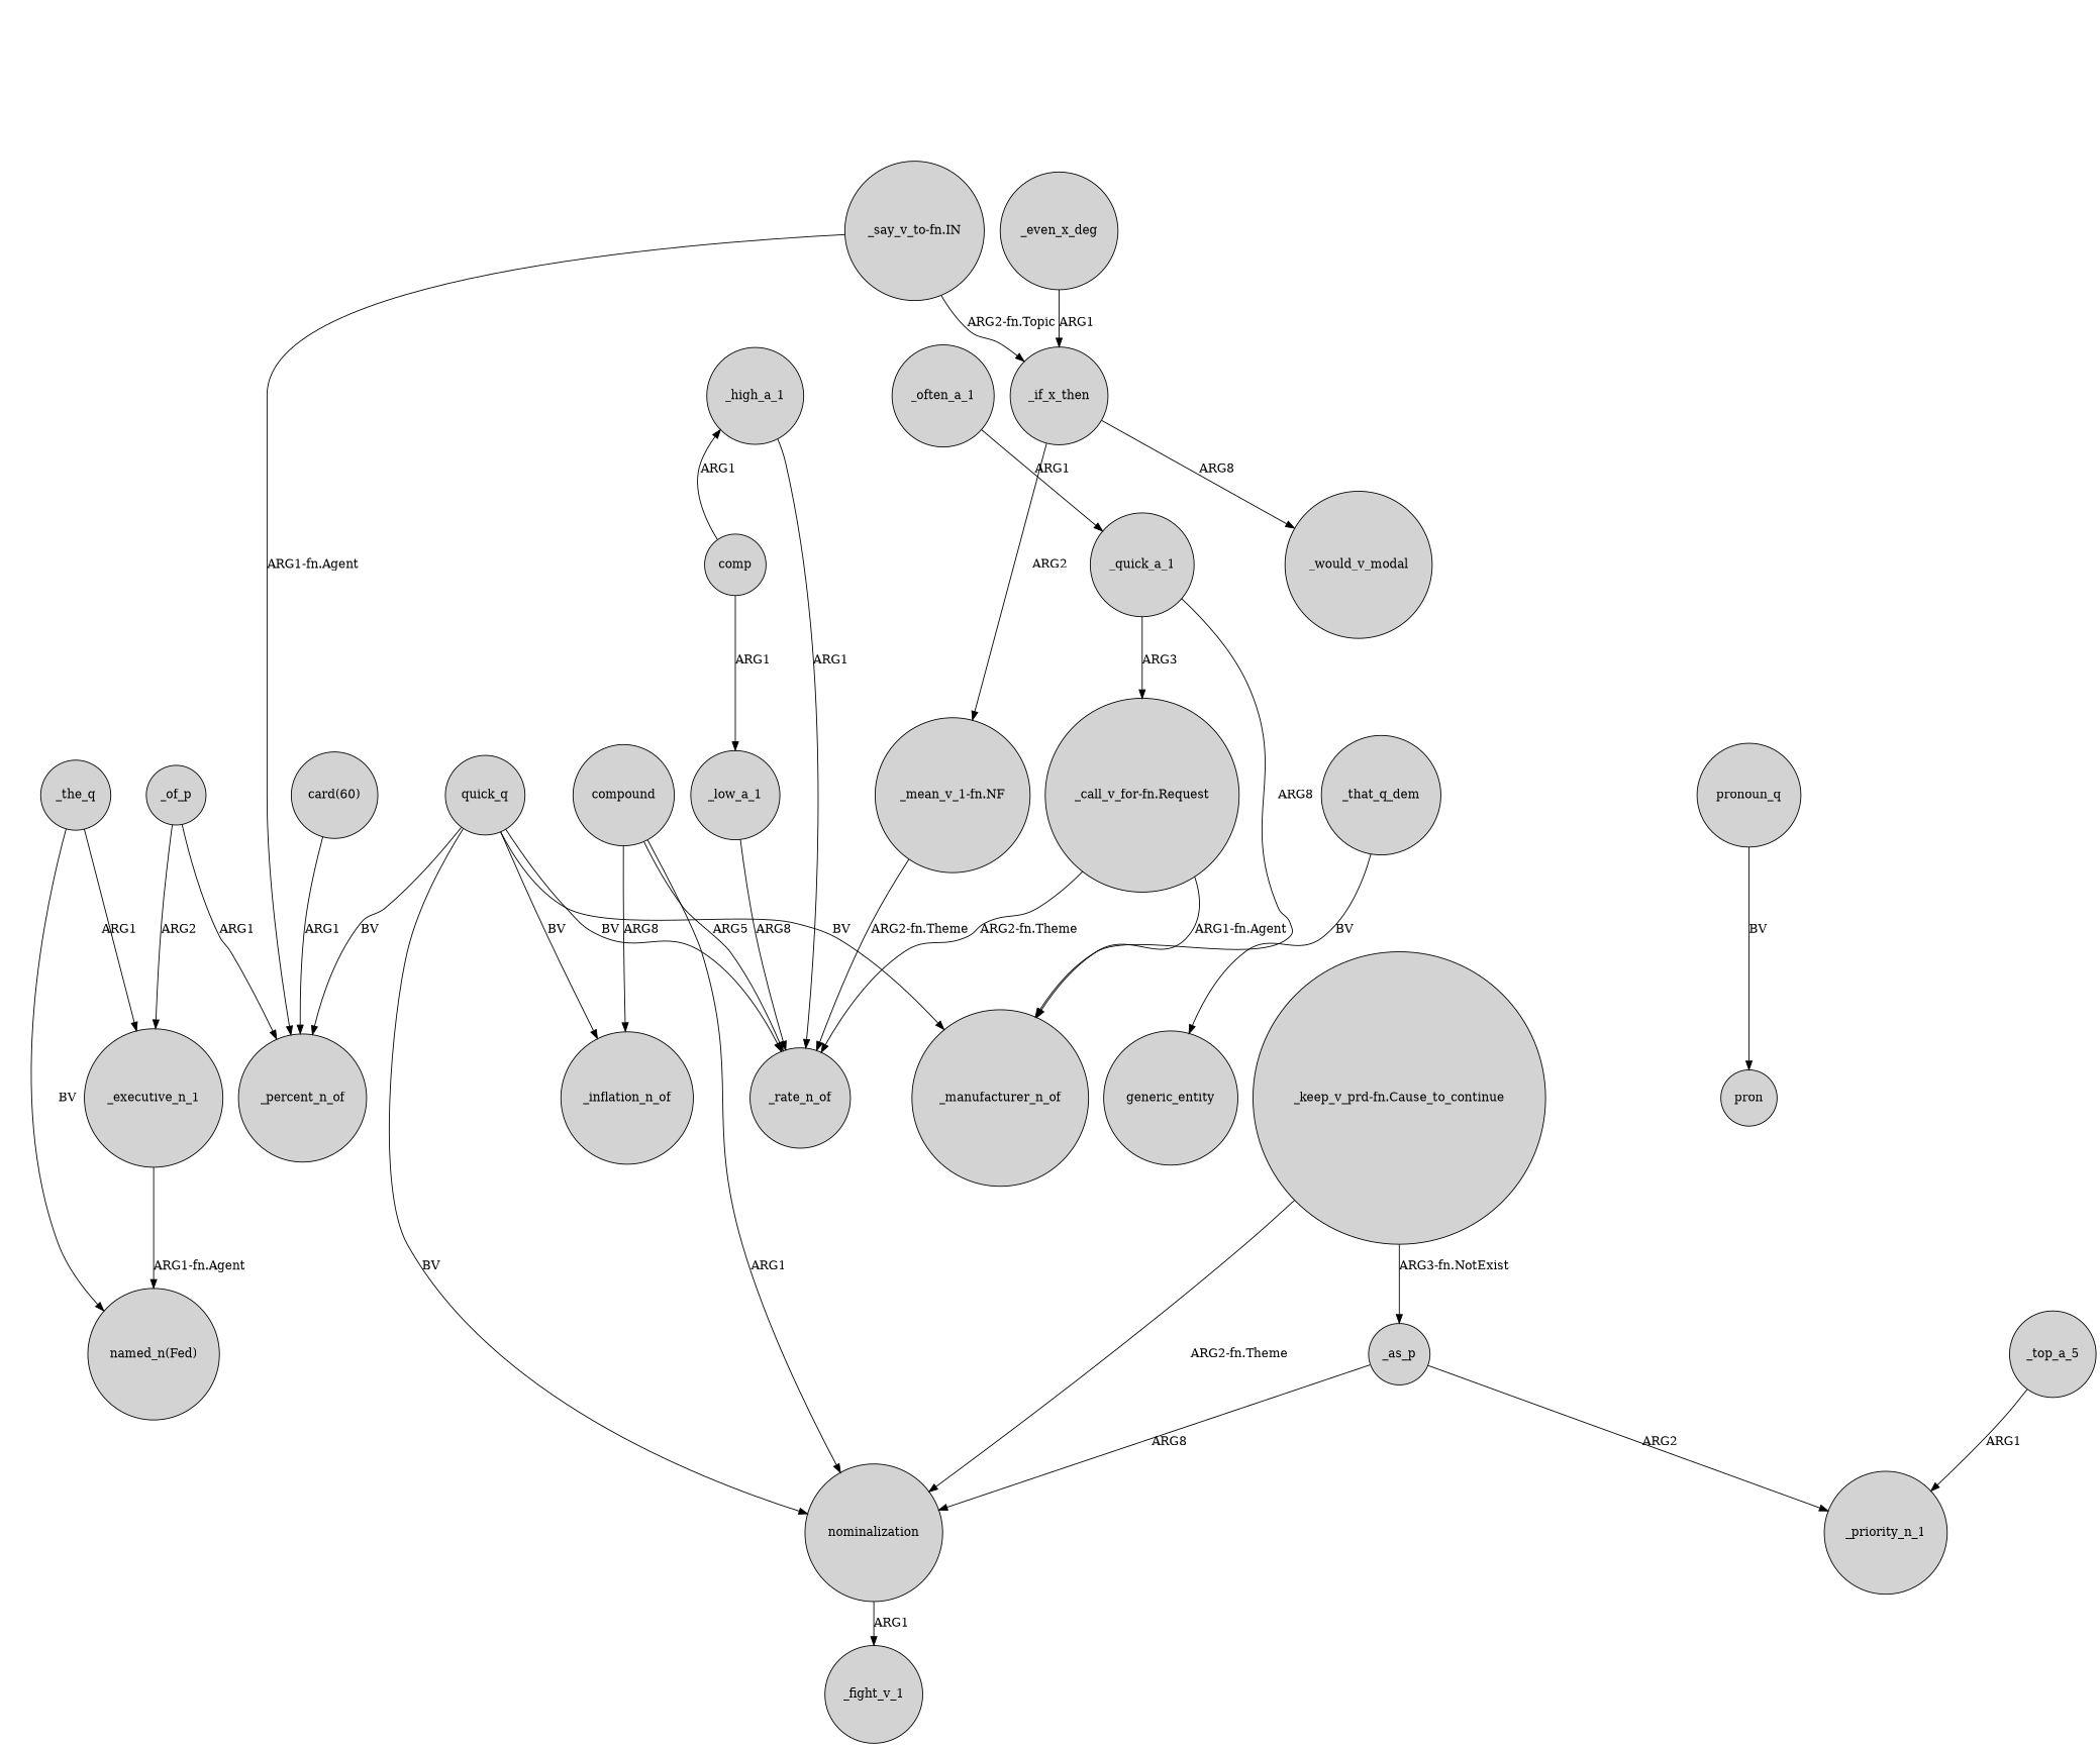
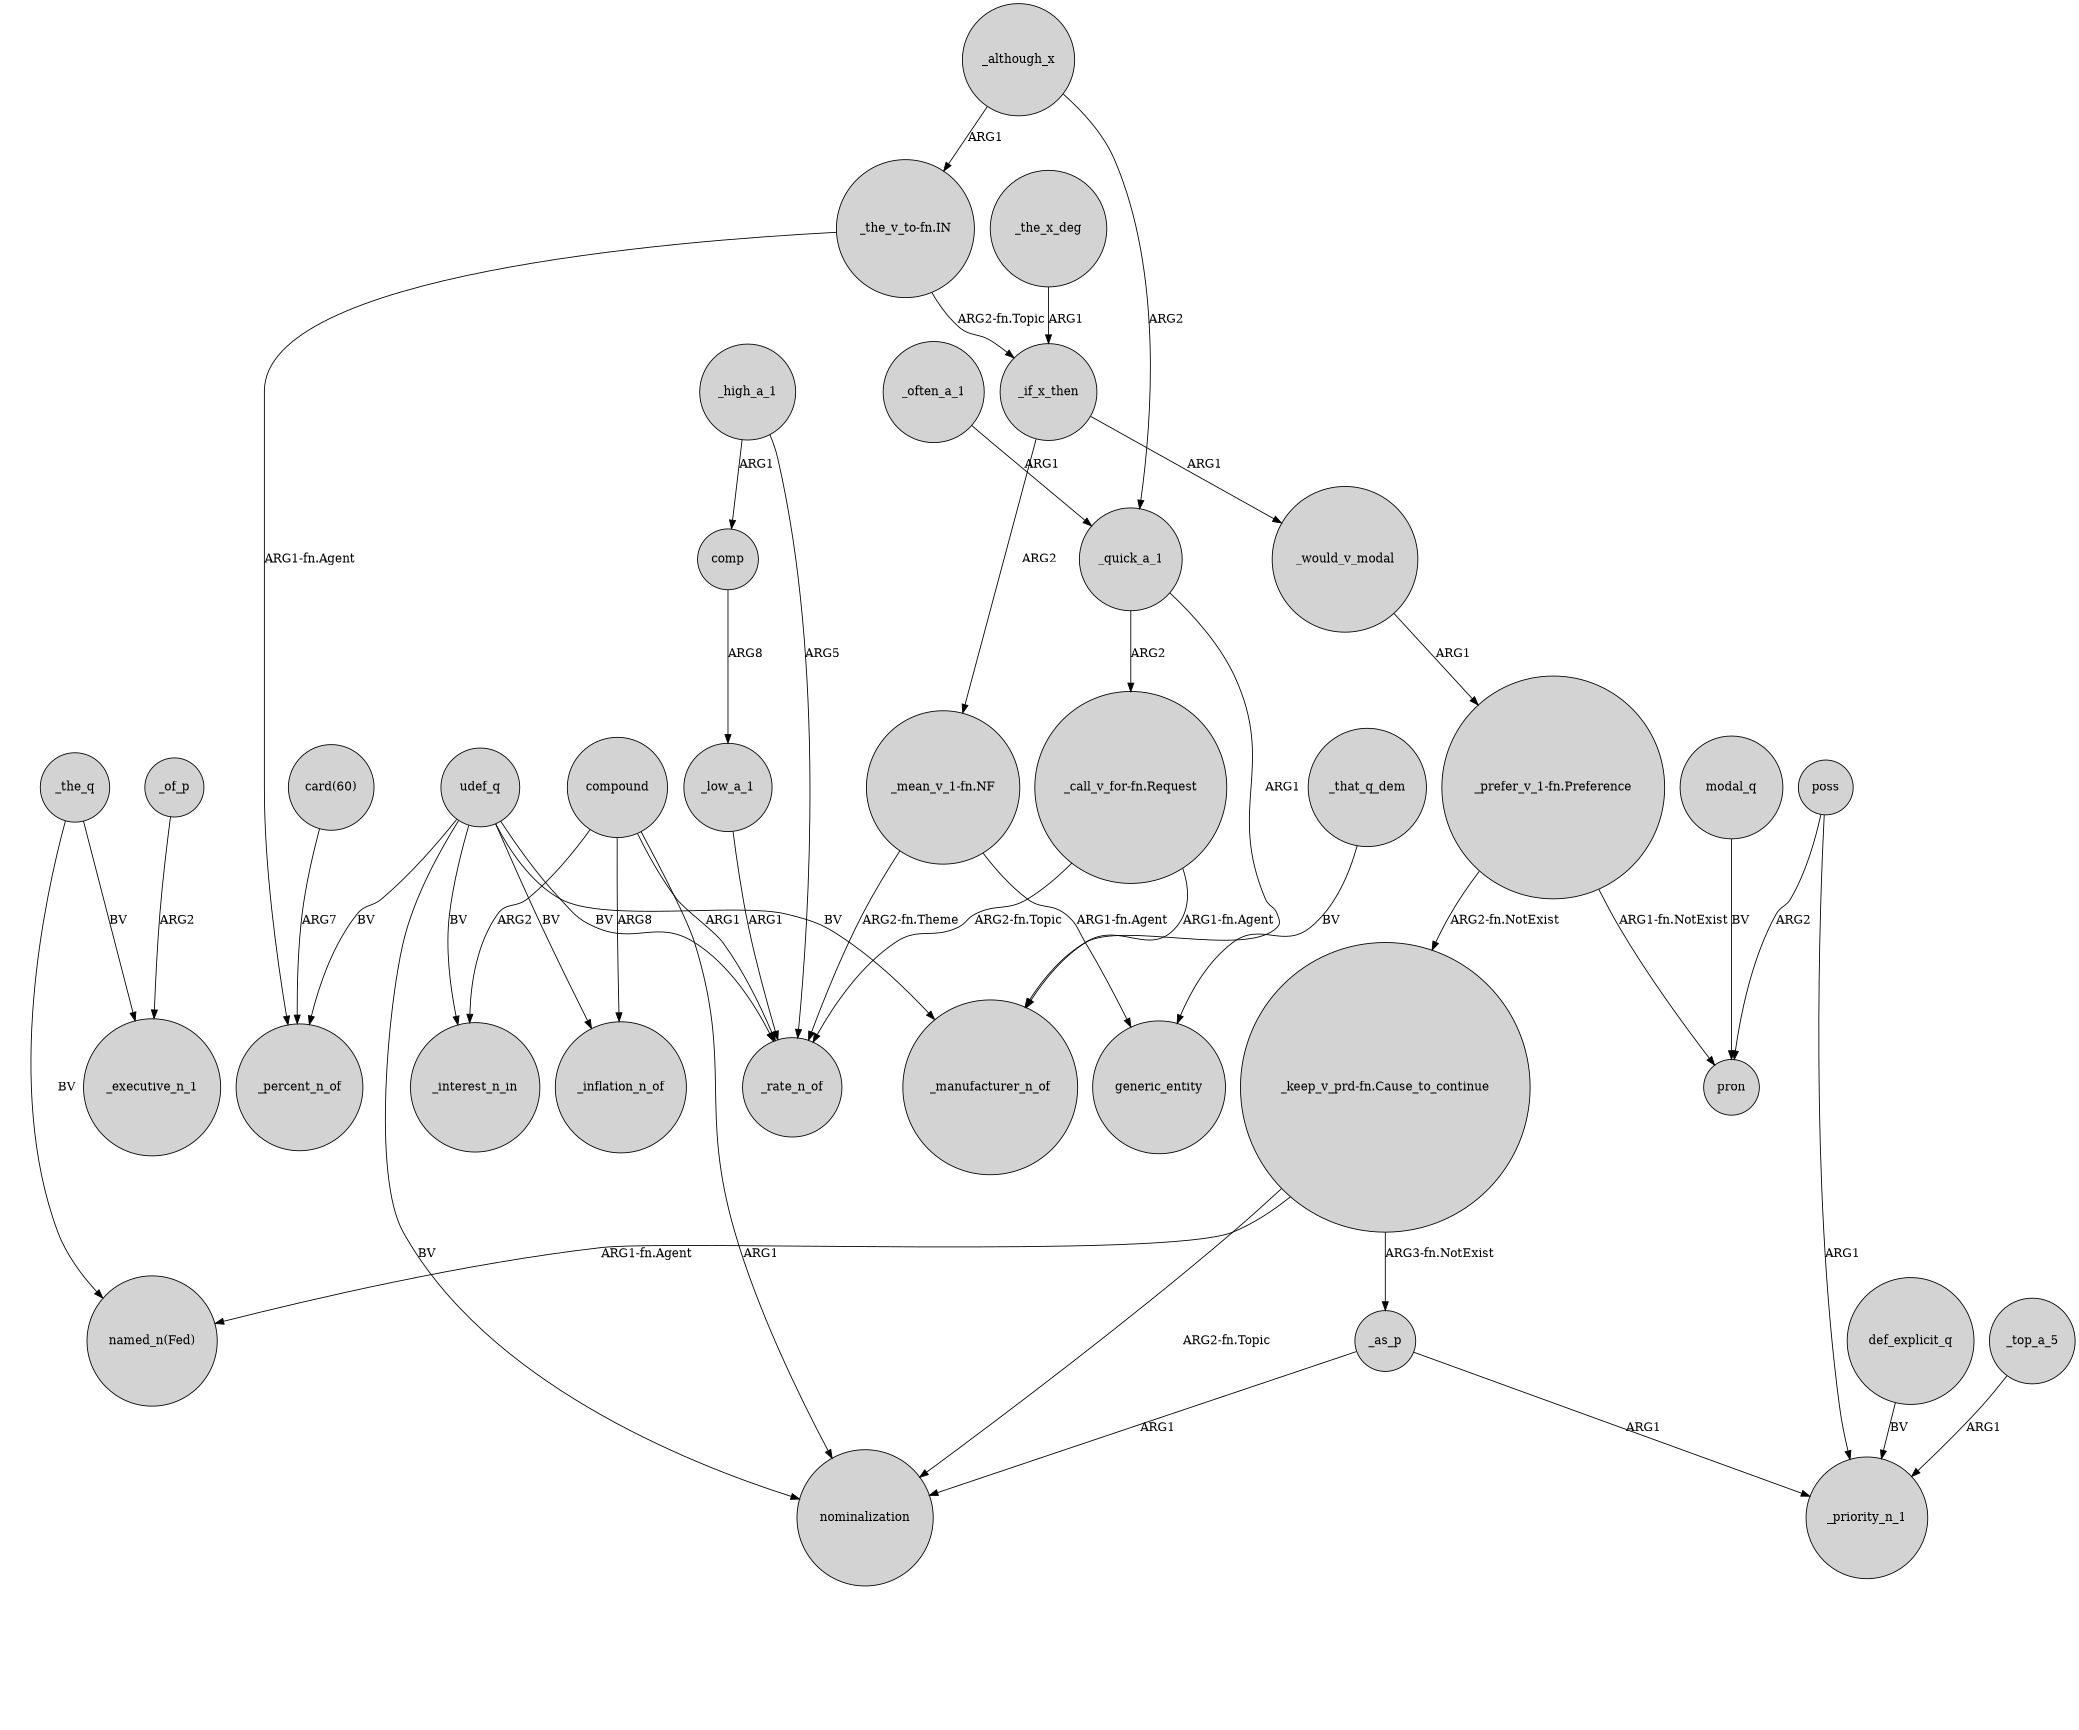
  digraph {
    node [shape=circle style=filled]
-   udef_q [label=quick_q]
+   udef_q
    _inflation_n_of
    nominalization
    _percent_n_of
    _rate_n_of
+   _interest_n_in
    _manufacturer_n_of
-   _fight_v_1
    _the_q
    "named_n(Fed)"
    _executive_n_1
-   "_say_v_to-fn.IN"
+   "_say_v_to-fn.IN" [label="_the_v_to-fn.IN"]
    _if_x_then
    "_mean_v_1-fn.NF"
    _would_v_modal
    generic_entity
+   "_prefer_v_1-fn.Preference"
+   poss
    pron
    _priority_n_1
    _as_p
    _that_q_dem
    "card(60)"
-   _even_x_deg
+   def_explicit_q
+   _even_x_deg [label=_the_x_deg]
    compound
+   _although_x
    _quick_a_1
    "_call_v_for-fn.Request"
    comp
    _high_a_1
    _low_a_1
    _often_a_1
    "_keep_v_prd-fn.Cause_to_continue"
    n35 [label=_top_a_5]
    _of_p
-   pronoun_q
+   pronoun_q [label=modal_q]
    udef_q -> _inflation_n_of [label=BV]
    udef_q -> nominalization [label=BV]
    udef_q -> _percent_n_of [label=BV]
    udef_q -> _rate_n_of [label=BV]
+   udef_q -> _interest_n_in [label=BV]
    udef_q -> _manufacturer_n_of [label=BV]
-   nominalization -> _fight_v_1 [label=ARG1]
    _the_q -> "named_n(Fed)" [label=BV]
-   _the_q -> _executive_n_1 [label=ARG1]
+   _the_q -> _executive_n_1 [label=BV]
    "_say_v_to-fn.IN" -> _percent_n_of [label="ARG1-fn.Agent"]
    "_say_v_to-fn.IN" -> _if_x_then [label="ARG2-fn.Topic"]
    _if_x_then -> "_mean_v_1-fn.NF" [label=ARG2]
-   _if_x_then -> _would_v_modal [label=ARG8]
+   _if_x_then -> _would_v_modal [label=ARG1]
    "_mean_v_1-fn.NF" -> _rate_n_of [label="ARG2-fn.Theme"]
-   _as_p -> nominalization [label=ARG8]
-   _as_p -> _priority_n_1 [label=ARG2]
+   "_mean_v_1-fn.NF" -> generic_entity [label="ARG1-fn.Agent"]
+   _would_v_modal -> "_prefer_v_1-fn.Preference" [label=ARG1]
+   "_prefer_v_1-fn.Preference" -> pron [label="ARG1-fn.NotExist"]
+   "_prefer_v_1-fn.Preference" -> "_keep_v_prd-fn.Cause_to_continue" [label="ARG2-fn.NotExist"]
+   poss -> pron [label=ARG2]
+   poss -> _priority_n_1 [label=ARG1]
+   _as_p -> nominalization [label=ARG1]
+   _as_p -> _priority_n_1 [label=ARG1]
    _that_q_dem -> generic_entity [label=BV]
-   "card(60)" -> _percent_n_of [label=ARG1]
+   "card(60)" -> _percent_n_of [label=ARG7]
+   def_explicit_q -> _priority_n_1 [label=BV]
    _even_x_deg -> _if_x_then [label=ARG1]
    compound -> _inflation_n_of [label=ARG8]
    compound -> nominalization [label=ARG1]
-   compound -> _rate_n_of [label=ARG5]
-   _quick_a_1 -> _manufacturer_n_of [label=ARG8]
-   _quick_a_1 -> "_call_v_for-fn.Request" [label=ARG3]
-   "_call_v_for-fn.Request" -> _rate_n_of [label="ARG2-fn.Theme"]
+   compound -> _rate_n_of [label=ARG1]
+   compound -> _interest_n_in [label=ARG2]
+   _although_x -> "_say_v_to-fn.IN" [label=ARG1]
+   _although_x -> _quick_a_1 [label=ARG2]
+   _quick_a_1 -> _manufacturer_n_of [label=ARG1]
+   _quick_a_1 -> "_call_v_for-fn.Request" [label=ARG2]
+   "_call_v_for-fn.Request" -> _rate_n_of [label="ARG2-fn.Topic"]
    "_call_v_for-fn.Request" -> _manufacturer_n_of [label="ARG1-fn.Agent"]
-   comp -> _high_a_1 [label=ARG1]
-   comp -> _low_a_1 [label=ARG1]
-   _high_a_1 -> _rate_n_of [label=ARG1]
-   _low_a_1 -> _rate_n_of [label=ARG8]
+   _high_a_1 -> comp [label=ARG1]
+   comp -> _low_a_1 [label=ARG8]
+   _high_a_1 -> _rate_n_of [label=ARG5]
+   _low_a_1 -> _rate_n_of [label=ARG1]
    _often_a_1 -> _quick_a_1 [label=ARG1]
-   "_keep_v_prd-fn.Cause_to_continue" -> nominalization [label="ARG2-fn.Theme"]
-   _executive_n_1 -> "named_n(Fed)" [label="ARG1-fn.Agent"]
+   "_keep_v_prd-fn.Cause_to_continue" -> nominalization [label="ARG2-fn.Topic"]
+   "_keep_v_prd-fn.Cause_to_continue" -> "named_n(Fed)" [label="ARG1-fn.Agent"]
    "_keep_v_prd-fn.Cause_to_continue" -> _as_p [label="ARG3-fn.NotExist"]
    n35 -> _priority_n_1 [label=ARG1]
-   _of_p -> _percent_n_of [label=ARG1]
    _of_p -> _executive_n_1 [label=ARG2]
    pronoun_q -> pron [label=BV]
  }
